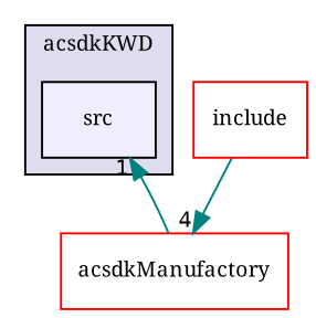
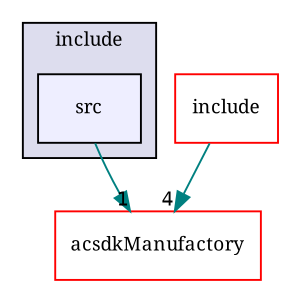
  digraph {
    compound=true
    fontname="Noto Serif"
    node [fillcolor=white fontname="Noto Serif" fontsize=10 shape=box style=filled color=red]
    edge [color=teal fontname="Noto Serif" labeldistance=1.5 labelfontname=Helvetica labelfontsize=10]
    n1 [fillcolor="#eeeeff" label=src pencolor=black color=""]
    n2 [label=acsdkManufactory]
    n3 [label=include]
    subgraph cluster_1 {
      bgcolor="#ddddee"
      fontsize=10
-     label=acsdkKWD
+     label=include
      pencolor=black
      n1
    }
-   n2 -> n1 [headlabel=1]
+   n1 -> n2 [headlabel=1]
    n3 -> n2 [headlabel=4]
  }
